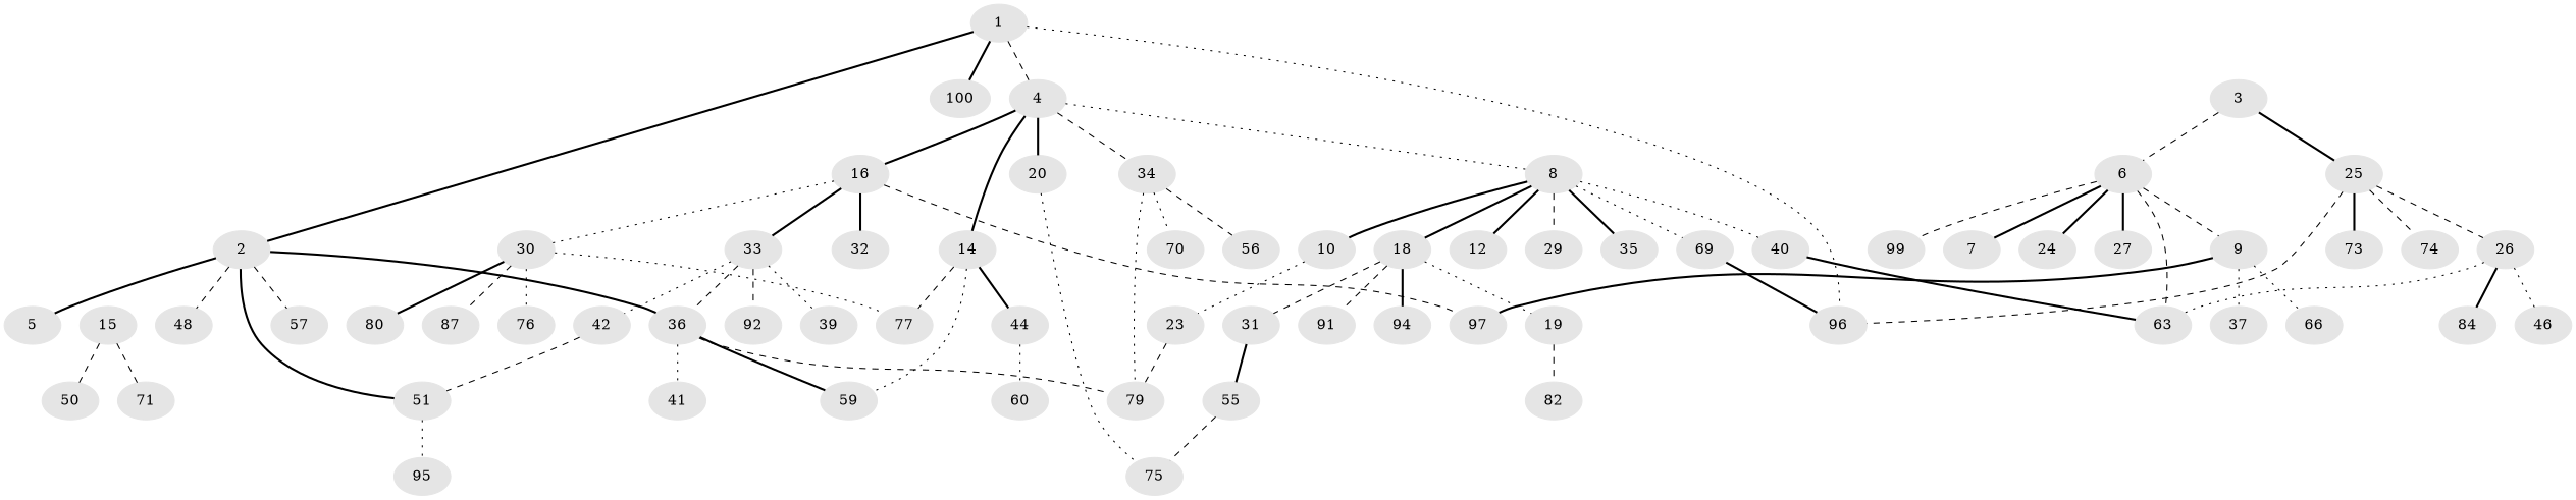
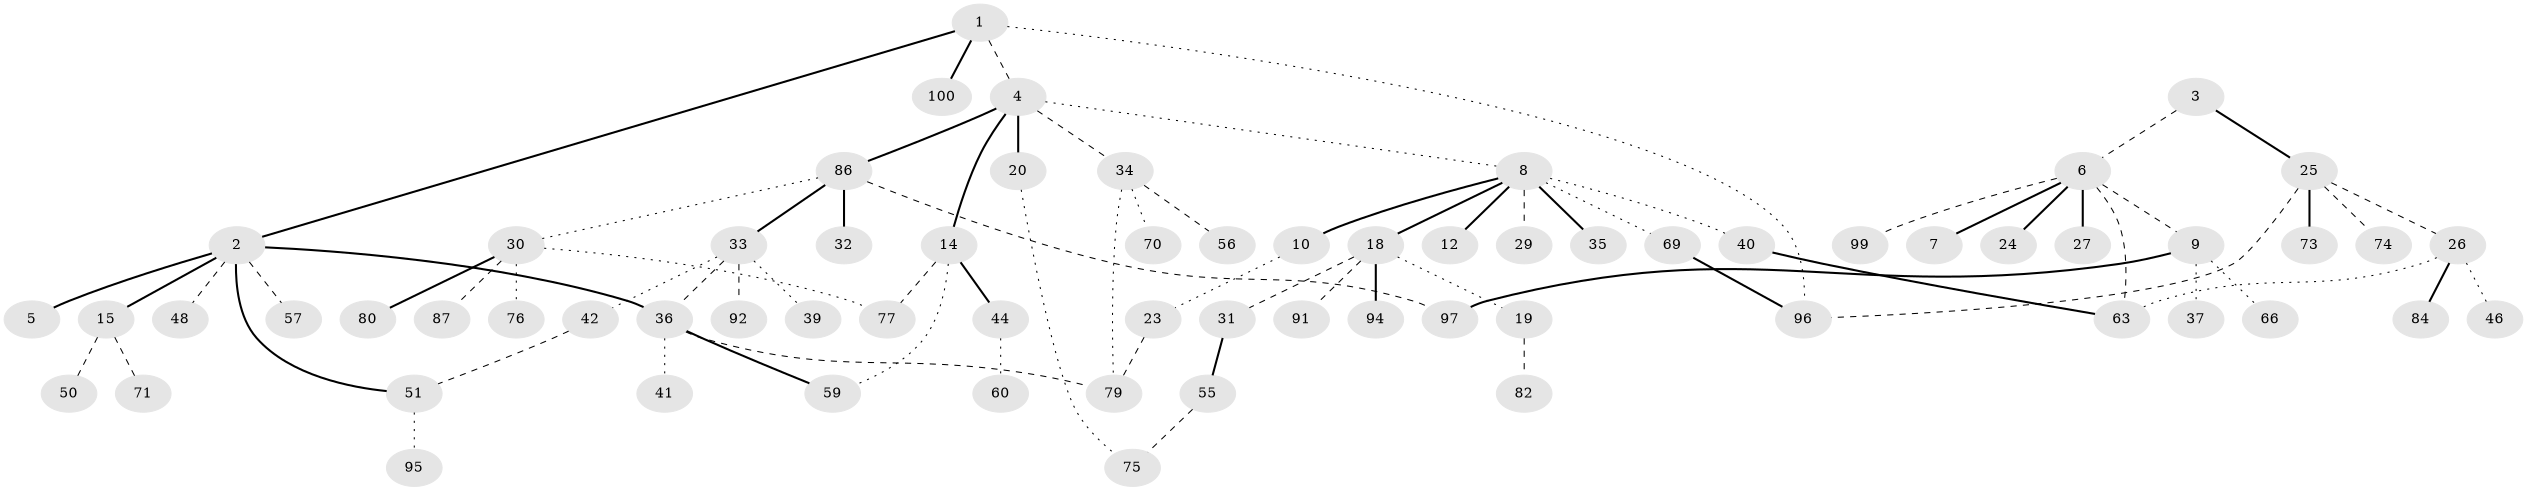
  graph {
    node [color=gray90 style=filled]
    edge [style=bold]
    1 [super="+101"]
    2 [super="+28"]
    4 [super="+11"]
    96
    100
    5 [super="+17"]
    15 [super="+53"]
    36 [super="+102"]
    48
    51 [super="+85"]
    57
    6 [super="+62"]
    3
    25 [super="+54"]
    8 [super="+13"]
    14 [super="+68"]
-   16 [super="+21"]
+   16 [super="+21" label=86]
    20 [super="+22"]
    34 [super="+52"]
    50
    71
    59 [super="+61"]
    79
    41
    95
    7
    9 [super="+81"]
    24
    27 [super="+67"]
    63
    99
    26 [super="+45"]
    73
    74
    10
    12 [super="+65"]
    18 [super="+58"]
    29 [super="+89"]
    35 [super="+70"]
    40 [super="+83"]
    69 [super="+90"]
    44 [super="+49"]
    77
    97 [super="+98"]
    30 [super="+47"]
    32 [super="+88"]
    33 [super="+43"]
    75
    56 [super="+86"]
    n50 [label=70]
    37
    66
    23 [super="+38"]
    19 [super="+64"]
    31
    91
    94
    42
    60
    76 [super="+93"]
    80
    87
    39
    92
    82
    55 [super="+72"]
    46
    84
    1 -- 2
    1 -- 4 [style=dashed]
    1 -- 96 [style=dotted]
    1 -- 100
    2 -- 5
+   2 -- 15
    2 -- 36
    2 -- 48 [style=dashed]
    2 -- 51
    2 -- 57 [style=dashed]
    4 -- 8 [style=dotted]
    4 -- 14
    4 -- 16
    4 -- 20
    4 -- 34 [style=dashed]
    15 -- 50 [style=dashed]
    15 -- 71 [style=dashed]
    36 -- 59
    36 -- 79 [style=dashed]
    36 -- 41 [style=dotted]
    51 -- 95 [style=dotted]
    6 -- 7
    6 -- 9 [style=dashed]
    6 -- 24
    6 -- 27
    6 -- 63 [style=dashed]
    6 -- 99 [style=dashed]
    3 -- 6 [style=dashed]
    3 -- 25
    25 -- 96 [style=dashed]
    25 -- 26 [style=dashed]
    25 -- 73
    25 -- 74 [style=dashed]
    8 -- 10
    8 -- 12
    8 -- 18
    8 -- 29 [style=dashed weight=2]
    8 -- 35
    8 -- 40 [style=dotted]
    8 -- 69 [style=dotted]
    14 -- 59 [style=dotted]
    14 -- 44
    14 -- 77 [style=dashed]
    16 -- 97 [style=dashed]
    16 -- 30 [style=dotted]
    16 -- 32
    16 -- 33
    20 -- 75 [style=dotted]
    34 -- 79 [style=dotted]
    34 -- 56 [style=dashed]
    34 -- n50 [style=dotted]
    9 -- 97
    9 -- 37 [style=dotted]
    9 -- 66 [style=dotted]
    26 -- 63 [style=dotted]
    26 -- 46 [style=dotted]
    26 -- 84
    10 -- 23 [style=dotted]
    18 -- 19 [style=dotted]
    18 -- 31 [style=dashed]
    18 -- 91 [style=dashed]
    18 -- 94
    40 -- 63
    69 -- 96
    44 -- 60 [style=dotted]
    30 -- 77 [style=dotted]
    30 -- 76 [style=dotted]
    30 -- 80
    30 -- 87 [style=dashed]
    33 -- 36 [style=dashed]
    33 -- 42 [style=dotted]
    33 -- 39 [style=dotted]
    33 -- 92 [style=dashed]
    23 -- 79 [style=dashed]
    19 -- 82 [style=dashed]
    31 -- 55
    42 -- 51 [style=dashed]
    55 -- 75 [style=dashed]
  }
